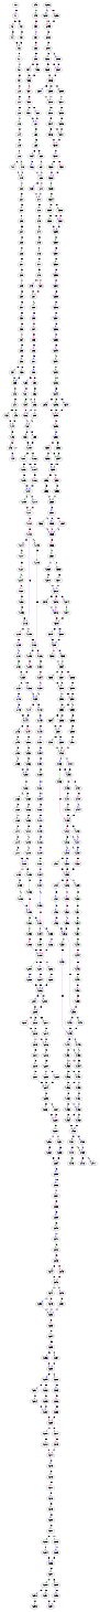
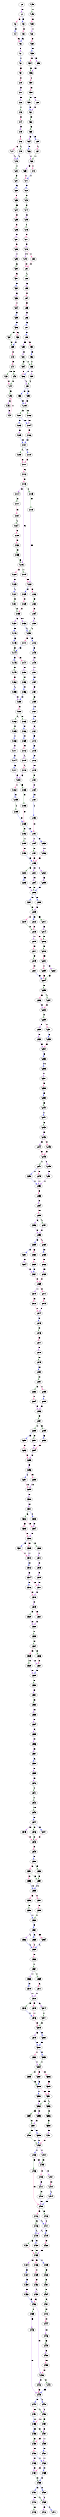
  strict digraph {
    edge [color=purple]
    S0
    S1
    S2
    S3
    S4
    S5
    S6
    S7
    S8
    S9
    S10
    S11
    S12
    S13
    S14
    S15
    S16
    S17
    S18
    S19
    S20
    S21
    S22
    S23
    S24
    S25
    S26
    S27
    S28
    S29
    S30
    S31
    S32
    S33
    S34
    S35
    S36
    S37
    S38
    S39
    S40
    S41
    S42
    S43
    S44
    S45
    S46
    S47
    S48
    S49
    S50
    S51
    S52
    S53
    S54
    S55
    S56
    S57
    S58
    S59
    S60
    S61
    S62
    S63
    S64
    S65
    S66
    S67
    S68
    S69
    S70
    S71
    S72
    S73
    S74
    S75
    S76
    S77
    S78
    S79
    S80
    S81
    S82
    S83
    S84
    S85
    S86
    S87
    S88
    S89
    S90
    S91
    S92
    S93
    S94
    S95
    S96
    S97
    S98
    S99
    S100
    S101
    S102
    S103
    S104
    S105
    S106
    S107
    S108
    S110
    S111
    S112
    S113
    S114
    S115
    S116
    S117
    S118
    S119
    S120
    S121
    S122
    S123
    S124
    S125
    S126
    S127
    S128
    S129
    S130
    S131
    S132
    S133
    S134
    S135
    S136
    S137
    S138
    S139
    S140
    S141
    S142
    S143
    S144
    S145
    S146
    S147
    S148
    S149
    S150
    S151
    S152
    S153
    S154
    S155
    S156
    S157
    S158
    S159
    S160
    S161
    S162
    S163
    S164
    S165
    S166
    S167
    S168
    S169
    S170
    S171
    S172
    S173
    S174
    S175
    S176
    S177
    S178
    S179
    S180
    S181
    S182
    S183
    S184
    S185
    S186
    S187
    S188
    S189
    S190
    S191
    S192
    S193
    S194
    S195
    S196
    S197
    S198
    S199
    S200
    S201
    S202
    S203
    S204
    S205
    S206
    S207
    S208
    S209
    S210
    S211
    S212
    S213
    S214
    S215
    S216
    S217
    S218
    S219
    S220
    S221
    S222
    S223
    S224
    S225
    S226
    S227
    S228
    S229
    S230
    S231
    S232
    S233
    S234
    S235
    S236
    S237
    S238
    S239
    S240
    S241
    S242
    S243
    S244
    S245
    S246
    S247
    S248
    S249
    S250
    S251
    S252
    S253
    S254
    S255
    S256
    S257
    S258
    S259
    S260
    S261
    S262
    S263
    S264
    S265
    S266
    S267
    S268
    S269
    S270
    S271
    S272
    S273
    S274
    S275
    S276
    S277
    S278
    S279
    S280
    S281
    S282
    S283
    S284
    S285
    S286
    S287
    S288
    S289
    S290
    S291
    S292
    S293
    S294
+   S295
    S296
    S297
    S298
    S299
    S300
    S301
    S302
    S303
    S304
    S305
    S306
    S307
    S308
    S309
    S310
    S311
    S312
    S313
    S314
    S315
    S316
    S317
    S318
    S319
    S320
    S321
    S322
    S323
    S324
    S325
    S326
    S327
    S328
    S329
    S330
    S331
    S332
    S333
    S334
    S335
    S336
    S337
    S338
    S339
    S340
    S341
    S342
    S343
    S344
    S345
    S346
    S347
    S348
    S349
    S350
    S351
    S352
    S353
    S354
    S355
    S356
    S357
    S358
    S359
    S360
    S361
    S362
    S363
    S364
    S365
    S366
    S367
    S368
    S369
    S370
    S371
    S372
    S373
    S374
    S375
    S376
    S377
    S378
    S379
    S380
    S381
    S382
    S383
    S384
    S385
    S386
    S387
    S388
    S389
    S390
    S391
    S392
    S393
    S394
    S395
    S396
    S397
    S398
    S399
    S400
    S401
    S402
    S403
    S404
    S405
    S406
    S407
    S408
    S409
    S410
    S411
    S412
    S413
    S414
    S415
    S416
    S417
    S418
    S419
    S420
    S421
    S422
    S423
    S424
    S425
    S426
    S427
    S428
    S429
    S430
    S431
    S432
    S433
    S434
    S435
    S436
    S437
    S438
    S439
    S440
    S441
    S442
    S443
    S444
    S445
    S446
    S447
    S448
    S449
    S450
    S451
    S452
    S453
    S454
    S455
    S456
    S457
    S458
    S459
    S460
    S461
    S462
    S463
    S464
    S465
    S466
    S467
    S468
    S469
    S470
    S471
    S472
    S473
    S0 -> S1 [label=A]
    S1 -> S2 [color=deeppink label=Q]
    S1 -> S3 [color=blue label=E]
    S2 -> S4 [color=blue label=Q]
    S3 -> S5 [color=deeppink label=K]
    S4 -> S6 [color=deeppink label=G]
    S5 -> S6 [color=blue label=G]
    S6 -> S7 [label=I]
    S7 -> S8 [color=blue label=V]
    S8 -> S9 [color=deeppink label=F]
    S9 -> S10 [color=deeppink label=L]
    S10 -> S11 [label=D]
    S11 -> S12 [label=E]
    S12 -> S13 [color=darkgreen label=V]
    S13 -> S14 [color=deeppink label=D]
    S14 -> S15 [label=K]
    S15 -> S16 [color=deeppink label=I]
    S16 -> S17 [color=deeppink label=G]
    S16 -> S18 [color=darkgreen label=S]
    S17 -> S19 [label=S]
    S18 -> S19 [color=blue label=S]
    S19 -> S20 [color=darkgreen label=V]
    S20 -> S21 [color=darkgreen label=P]
    S21 -> S22 [color=blue label=G]
    S22 -> S23 [color=deeppink label=I]
    S23 -> S24 [color=darkgreen label=H]
    S24 -> S25 [color=deeppink label=Q]
    S25 -> S26 [color=deeppink label=L]
    S26 -> S27 [label=R]
    S27 -> S28 [color=deeppink label=D]
    S28 -> S29 [label=V]
    S29 -> S30 [color=darkgreen label=G]
    S30 -> S31 [color=deeppink label=G]
    S31 -> S32 [color=blue label=E]
    S32 -> S33 [label=G]
    S33 -> S34 [color=deeppink label=V]
    S34 -> S35 [color=blue label=Q]
    S35 -> S36 [color=blue label=Q]
    S36 -> S37 [color=darkgreen label=A]
    S36 -> S38 [color=deeppink label=G]
    S37 -> S39 [color=darkgreen label=L]
    S38 -> S39 [color=blue label=L]
    S39 -> S40 [color=deeppink label=L]
    S40 -> S41 [color=deeppink label=K]
    S41 -> S42 [color=darkgreen label=M]
    S41 -> S43 [color=darkgreen label=L]
    S42 -> S44 [color=deeppink label=L]
    S43 -> S44 [color=darkgreen label=L]
    S44 -> S45 [color=darkgreen label=E]
    S45 -> S46 [label=G]
    S46 -> S47 [label=T]
    S47 -> S45 [color=deeppink label=V]
    S48 -> S49 [color=darkgreen label=V]
    S49 -> S50 [color=deeppink label=N]
    S50 -> S51 [label=V]
    S51 -> S52 [color=deeppink label=P]
    S52 -> S53 [color=blue label=E]
    S53 -> S54 [color=deeppink label=K]
    S53 -> S55 [label=R]
    S54 -> S56 [color=darkgreen label=N]
    S55 -> S56 [label=N]
    S56 -> S57 [color=deeppink label=S]
    S57 -> S58 [color=deeppink label=R]
    S58 -> S59 [color=darkgreen label=R]
    S58 -> S60 [label=K]
    S59 -> S61 [color=blue label=L]
    S60 -> S61 [label=L]
    S61 -> S62 [color=darkgreen label=R]
    S62 -> S63 [color=darkgreen label=G]
    S63 -> S64 [label=E]
    S63 -> S65 [color=blue label=D]
    S64 -> S66 [color=blue label=T]
    S65 -> S67 [color=deeppink label=S]
    S66 -> S68 [label=V]
    S67 -> S68 [color=darkgreen label=V]
    S68 -> S69 [label=Q]
    S68 -> S70 [color=deeppink label=V]
    S69 -> S71 [color=deeppink label=V]
    S70 -> S71 [color=blue label=V]
    S71 -> S72 [color=blue label=D]
    S72 -> S73 [color=darkgreen label=T]
    S73 -> S74 [color=darkgreen label=T]
    S74 -> S75 [label=N]
    S75 -> S76 [color=darkgreen label=I]
    S76 -> S77 [color=deeppink label=L]
    S77 -> S78 [label=F]
    S78 -> S79 [label=M]
    S78 -> S80 [color=deeppink label=V]
    S79 -> S81 [color=deeppink label=A]
    S80 -> S81 [color=deeppink label=A]
    S81 -> S82 [color=darkgreen label=S]
    S82 -> S83 [label=G]
    S83 -> S84 [color=deeppink label=A]
    S84 -> S85 [color=deeppink label=F]
    S85 -> S86 [label=N]
    S86 -> S87 [color=blue label=G]
    S87 -> S88 [color=blue label=L]
    S88 -> S89 [label=E]
    S88 -> S90 [color=deeppink label=D]
    S89 -> S91 [label=K]
    S90 -> S92 [color=blue label=R]
    S91 -> S93 [color=darkgreen label=I]
    S91 -> S94 [color=darkgreen label=F]
    S92 -> S93 [color=darkgreen label=I]
    S93 -> S95 [label=V]
    S93 -> S96 [color=blue label=I]
    S94 -> S96 [color=deeppink label=I]
    S95 -> S97 [color=darkgreen label=S]
    S96 -> S97 [label=S]
    S97 -> S98 [color=blue label=L]
    S97 -> S99 [color=blue label=R]
    S98 -> S100 [color=blue label=R]
    S99 -> S100 [label=R]
    S100 -> S101 [color=darkgreen label=K]
    S100 -> S102 [color=darkgreen label=M]
    S101 -> S103 [color=blue label=D]
    S101 -> S104 [color=blue label=N]
    S102 -> S104 [label=N]
    S103 -> S105 [label=Q]
    S104 -> S106 [color=deeppink label=E]
    S105 -> S107 [color=blue label=K]
    S106 -> S107 [color=blue label=K]
    S107 -> S108 [color=darkgreen label=S]
    S107 -> S110 [color=blue label=Y]
    S108 -> S111 [color=deeppink label=L]
    S110 -> S111 [color=deeppink label=L]
    S111 -> S112 [color=deeppink label=G]
    S112 -> S113 [color=deeppink label=F]
    S113 -> S114 [label=N]
    S113 -> S115 [color=darkgreen label=S]
    S113 -> S116 [label=G]
    S114 -> S117 [color=darkgreen label=L]
    S115 -> S118 [color=darkgreen label=Q]
    S116 -> S119 [color=darkgreen label=V]
    S116 -> S120 [color=deeppink label=T]
    S117 -> S121 [color=deeppink label=R]
    S118 -> S122 [label=H]
    S119 -> S122 [color=deeppink label=H]
    S120 -> S123 [label=P]
    S121 -> S124 [color=darkgreen label=S]
    S122 -> S125 [color=blue label=A]
    S122 -> S126 [color=deeppink label=T]
    S123 -> S127 [color=blue label=S]
    S124 -> S128 [color=deeppink label=G]
    S125 -> S129 [color=deeppink label=T]
    S126 -> S130 [color=darkgreen label=Q]
    S127 -> S131 [color=darkgreen label=N]
    S128 -> S132 [color=deeppink label=D]
    S129 -> S133 [color=deeppink label=L]
    S130 -> S134 [color=deeppink label=T]
    S131 -> S133 [color=darkgreen label=L]
    S132 -> S135 [color=darkgreen label=D]
    S133 -> S136 [label=M]
    S133 -> S137 [label=G]
    S134 -> S138 [label=S]
    S135 -> S116 [color=darkgreen label=G]
    S136 -> S139 [color=blue label=S]
    S137 -> S140 [color=blue label=K]
    S138 -> S139 [color=darkgreen label=S]
    S139 -> S141 [color=deeppink label=P]
    S139 -> S142 [color=blue label=R]
    S140 -> S143 [color=blue label=G]
    S141 -> S144 [color=blue label=R]
    S142 -> S145 [color=blue label=P]
    S143 -> S144 [color=darkgreen label=R]
    S144 -> S146 [color=blue label=P]
    S144 -> S147 [color=deeppink label=R]
    S145 -> S148 [label=K]
    S146 -> S149 [color=darkgreen label=P]
    S147 -> S150 [label=A]
    S148 -> S151 [label=V]
    S149 -> S152 [color=deeppink label=P]
    S150 -> S153 [color=darkgreen label=A]
    S151 -> S154 [color=blue label=K]
    S152 -> S155 [color=blue label=S]
    S153 -> S156 [color=blue label=A]
    S154 -> S157 [label=Q]
    S155 -> S158 [label=A]
    S156 -> S158 [color=blue label=A]
    S157 -> S159 [color=darkgreen label=Q]
    S158 -> S160 [color=deeppink label=A]
    S159 -> S161 [color=blue label=M]
    S160 -> S162 [color=darkgreen label=S]
    S160 -> S163 [color=darkgreen label=D]
    S161 -> S164 [color=blue label=M]
    S162 -> S165 [color=darkgreen label=A]
    S163 -> S166 [color=blue label=L]
    S164 -> S167 [label=G]
    S165 -> S168 [color=blue label=V]
    S166 -> S169 [color=blue label=A]
    S167 -> S170 [color=blue label=F]
    S168 -> S171 [label=L]
    S169 -> S172 [color=deeppink label=N]
    S170 -> S173 [color=blue label=E]
    S171 -> S174 [color=blue label=L]
    S172 -> S175 [label=S]
    S173 -> S176 [color=blue label=Q]
    S174 -> S177 [color=blue label=G]
    S175 -> S178 [color=deeppink label=S]
    S176 -> S179 [label=N]
    S177 -> S180 [label=G]
    S178 -> S180 [label=G]
    S179 -> S181 [color=darkgreen label=P]
    S180 -> S182 [color=deeppink label=V]
    S180 -> S183 [color=darkgreen label=E]
    S181 -> S184 [label=L]
    S182 -> S185 [color=blue label=A]
    S183 -> S186 [color=darkgreen label=T]
    S184 -> S187 [color=blue label=K]
    S185 -> S188 [color=darkgreen label=S]
    S186 -> S189 [color=deeppink label=D]
    S187 -> S190 [color=blue label=S]
    S188 -> S189 [color=blue label=D]
    S189 -> S191 [color=blue label=A]
    S189 -> S192 [color=darkgreen label=T]
    S190 -> S191 [color=deeppink label=A]
    S191 -> S193 [color=blue label=L]
    S191 -> S194 [label=I]
    S192 -> S195 [color=darkgreen label=V]
    S193 -> S196 [label=W]
    S194 -> S197 [color=darkgreen label=E]
    S195 -> S198 [color=deeppink label=A]
    S196 -> S199 [color=deeppink label=E]
    S197 -> S199 [color=deeppink label=E]
    S198 -> S199 [color=blue label=E]
    S199 -> S200 [color=darkgreen label=Q]
    S199 -> S201 [label=N]
    S199 -> S202 [label=I]
    S200 -> S203 [color=blue label=H]
    S201 -> S204 [label=K]
    S202 -> S205 [label=E]
    S203 -> S206 [label=E]
    S204 -> S206 [color=darkgreen label=E]
    S205 -> S206 [color=blue label=E]
    S206 -> S207 [color=blue label=R]
    S206 -> S208 [color=blue label=K]
    S207 -> S209 [color=darkgreen label=D]
    S208 -> S209 [label=D]
    S209 -> S210 [color=deeppink label=L]
    S209 -> S211 [color=darkgreen label=E]
    S209 -> S212 [color=blue label=R]
    S210 -> S213 [color=darkgreen label=L]
    S211 -> S214 [label=F]
    S212 -> S213 [color=deeppink label=L]
    S213 -> S215 [label=V]
    S213 -> S216 [color=deeppink label=L]
    S214 -> S216 [color=darkgreen label=L]
    S215 -> S217 [color=deeppink label=R]
    S216 -> S218 [color=darkgreen label=K]
    S217 -> S219 [color=darkgreen label=Q]
    S218 -> S220 [color=deeppink label=H]
    S219 -> S221 [color=deeppink label=A]
    S220 -> S222 [label=T]
    S220 -> S223 [color=deeppink label=V]
    S221 -> S224 [color=blue label=E]
    S222 -> S224 [color=darkgreen label=E]
    S223 -> S224 [color=deeppink label=E]
    S224 -> S225 [color=darkgreen label=A]
    S225 -> S226 [color=deeppink label=R]
    S225 -> S227 [color=darkgreen label=S]
    S226 -> S228 [label=D]
    S227 -> S228 [color=deeppink label=D]
    S228 -> S229 [color=darkgreen label=L]
    S229 -> S230 [label=I]
    S229 -> S231 [color=deeppink label=V]
    S230 -> S232 [label=E]
    S231 -> S233 [color=blue label=G]
    S232 -> S234 [label=F]
    S233 -> S234 [color=deeppink label=F]
    S234 -> S235 [color=blue label=G]
    S235 -> S236 [color=blue label=M]
    S236 -> S237 [label=I]
    S237 -> S238 [color=deeppink label=P]
    S238 -> S239 [color=blue label=E]
    S239 -> S240 [color=darkgreen label=F]
    S240 -> S241 [color=blue label=V]
    S241 -> S242 [color=darkgreen label=G]
    S242 -> S243 [label=R]
    S243 -> S244 [label=F]
    S243 -> S245 [color=deeppink label=L]
    S244 -> S246 [color=deeppink label=P]
    S245 -> S246 [color=deeppink label=P]
    S246 -> S247 [color=darkgreen label=V]
    S246 -> S248 [label=I]
    S247 -> S249 [color=deeppink label=L]
    S247 -> S250 [color=blue label=V]
    S248 -> S251 [label=T]
    S249 -> S252 [label=V]
    S250 -> S252 [color=blue label=V]
    S251 -> S252 [label=V]
    S252 -> S253 [color=deeppink label=P]
    S253 -> S254 [label=L]
    S254 -> S255 [color=deeppink label=H]
    S255 -> S256 [label=G]
    S255 -> S257 [color=darkgreen label=S]
    S256 -> S258 [label=L]
    S257 -> S258 [label=L]
    S258 -> S259 [color=blue label=D]
    S258 -> S260 [color=deeppink label=S]
    S259 -> S261 [color=blue label=T]
    S259 -> S262 [color=deeppink label=E]
    S260 -> S263 [color=blue label=N]
    S261 -> S264 [label=A]
    S262 -> S265 [color=deeppink label=D]
    S263 -> S266 [color=deeppink label=E]
    S264 -> S267 [label=T]
    S265 -> S267 [color=blue label=T]
    S266 -> S268 [label=H]
    S267 -> S269 [color=deeppink label=L]
    S268 -> S269 [color=deeppink label=L]
    S269 -> S270 [label=V]
    S269 -> S271 [color=deeppink label=T]
    S270 -> S272 [color=deeppink label=R]
    S271 -> S273 [color=deeppink label=K]
    S272 -> S274 [color=deeppink label=I]
    S273 -> S274 [label=I]
    S274 -> S275 [color=blue label=L]
    S275 -> S276 [color=darkgreen label=T]
    S276 -> S277 [color=deeppink label=E]
    S277 -> S278 [label=P]
    S278 -> S279 [color=darkgreen label=R]
    S279 -> S280 [color=blue label=N]
    S280 -> S281 [color=darkgreen label=A]
    S281 -> S282 [color=darkgreen label=L]
    S281 -> S283 [color=deeppink label=V]
    S282 -> S284 [color=deeppink label=I]
    S283 -> S285 [color=blue label=V]
    S284 -> S286 [label=P]
    S285 -> S286 [label=P]
    S286 -> S287 [color=darkgreen label=Q]
    S287 -> S288 [color=darkgreen label=Y]
    S287 -> S289 [color=darkgreen label=F]
    S288 -> S290 [color=blue label=R]
    S288 -> S291 [color=darkgreen label=Q]
    S289 -> S292 [color=blue label=E]
    S290 -> S293 [color=deeppink label=T]
    S291 -> S294 [label=A]
    S292 -> S294 [color=deeppink label=A]
+   S293 -> S295 [color=deeppink label=L]
+   S294 -> S295 [label=L]
+   S295 -> S296 [label=F]
    S296 -> S297 [color=blue label=S]
    S296 -> S298 [color=deeppink label=N]
    S297 -> S299 [color=deeppink label=M]
    S298 -> S299 [label=M]
    S299 -> S300 [label=D]
    S300 -> S301 [label=K]
    S301 -> S302 [color=darkgreen label=C]
    S301 -> S303 [color=blue label=S]
    S302 -> S304 [color=deeppink label=D]
    S302 -> S305 [color=deeppink label=E]
    S303 -> S304 [label=D]
    S304 -> S306 [label=L]
    S305 -> S306 [color=deeppink label=L]
    S306 -> S307 [color=blue label=F]
    S306 -> S308 [color=darkgreen label=A]
    S306 -> S309 [color=deeppink label=N]
    S307 -> S310 [color=deeppink label=V]
    S308 -> S311 [label=I]
    S309 -> S310 [label=V]
    S310 -> S312 [color=blue label=N]
    S311 -> S313 [label=T]
    S312 -> S314 [label=E]
    S313 -> S315 [label=P]
    S314 -> S316 [color=blue label=E]
    S314 -> S317 [color=deeppink label=A]
    S315 -> S317 [label=A]
    S316 -> S318 [color=deeppink label=A]
    S317 -> S318 [label=A]
    S318 -> S319 [label=L]
    S319 -> S320 [color=darkgreen label=T]
    S319 -> S321 [color=deeppink label=R]
    S320 -> S322 [label=A]
    S321 -> S322 [label=A]
    S322 -> S323 [color=darkgreen label=I]
    S323 -> S324 [color=darkgreen label=A]
    S324 -> S325 [color=deeppink label=R]
    S324 -> S326 [color=darkgreen label=D]
    S325 -> S327 [label=L]
    S325 -> S328 [color=darkgreen label=M]
    S326 -> S327 [color=deeppink label=L]
    S327 -> S329 [color=blue label=A]
    S328 -> S329 [label=A]
    S329 -> S330 [color=darkgreen label=L]
    S330 -> S331 [label=E]
    S331 -> S332 [color=darkgreen label=R]
    S332 -> S333 [label=K]
    S333 -> S334 [label=T]
    S334 -> S335 [label=G]
    S335 -> S336 [label=A]
    S336 -> S337 [label=R]
    S337 -> S338 [color=blue label=G]
    S338 -> S339 [label=L]
    S339 -> S340 [label=R]
    S340 -> S341 [color=darkgreen label=S]
    S341 -> S342 [color=darkgreen label=I]
    S342 -> S343 [color=darkgreen label=M]
    S343 -> S344 [color=blue label=E]
    S344 -> S345 [label=N]
    S344 -> S346 [color=darkgreen label=Q]
    S344 -> S347 [color=blue label=K]
    S345 -> S348 [color=deeppink label=L]
    S346 -> S348 [color=darkgreen label=L]
    S347 -> S348 [color=deeppink label=L]
    S348 -> S349 [color=deeppink label=L]
    S349 -> S350 [color=blue label=L]
    S350 -> S351 [color=deeppink label=D]
    S350 -> S352 [color=darkgreen label=E]
    S351 -> S353 [color=deeppink label=A]
    S351 -> S354 [color=darkgreen label=P]
    S352 -> S354 [color=darkgreen label=P]
    S353 -> S355 [color=blue label=M]
    S354 -> S355 [color=blue label=M]
    S355 -> S356 [color=deeppink label=F]
    S355 -> S357 [color=deeppink label=Y]
    S356 -> S358 [color=darkgreen label=E]
    S357 -> S359 [color=deeppink label=D]
    S358 -> S360 [color=blue label=V]
    S359 -> S360 [color=darkgreen label=V]
    S360 -> S361 [color=blue label=P]
    S361 -> S362 [label=S]
    S361 -> S363 [color=blue label=G]
    S361 -> S364 [color=deeppink label=H]
    S362 -> S365 [color=blue label=S]
    S363 -> S365 [color=deeppink label=S]
    S364 -> S365 [color=blue label=S]
    S365 -> S366 [color=deeppink label=D]
    S366 -> S367 [color=darkgreen label=I]
    S367 -> S368 [label=V]
    S367 -> S369 [color=darkgreen label=I]
    S368 -> S370 [color=blue label=A]
    S369 -> S371 [color=deeppink label=G]
    S370 -> S372 [label=V]
    S371 -> S372 [label=V]
    S372 -> S373 [color=darkgreen label=R]
    S372 -> S374 [label=C]
    S372 -> S375 [color=deeppink label=E]
    S373 -> S376 [color=blue label=V]
    S374 -> S377 [color=darkgreen label=I]
    S375 -> S376 [color=deeppink label=V]
    S376 -> S378 [color=deeppink label=D]
    S377 -> S378 [color=darkgreen label=D]
    S378 -> S379 [label=E]
    S378 -> S380 [color=blue label=K]
    S379 -> S381 [color=blue label=D]
    S380 -> S381 [color=blue label=D]
    S381 -> S382 [color=deeppink label=V]
    S381 -> S383 [color=blue label=A]
    S382 -> S384 [label=V]
    S383 -> S384 [color=darkgreen label=V]
    S384 -> S385 [color=darkgreen label=L]
    S384 -> S386 [color=deeppink label=K]
    S384 -> S387 [color=deeppink label=Q]
    S385 -> S388 [color=darkgreen label=G]
    S386 -> S389 [color=deeppink label=E]
    S387 -> S388 [color=blue label=G]
    S388 -> S390 [color=blue label=V]
    S388 -> S391 [color=deeppink label=K]
    S389 -> S391 [color=deeppink label=K]
    S390 -> S392 [label=K]
    S391 -> S392 [color=darkgreen label=K]
    S391 -> S393 [color=darkgreen label=S]
    S392 -> S394 [color=darkgreen label=E]
    S392 -> S395 [label=K]
    S393 -> S396 [color=darkgreen label=Q]
    S394 -> S397 [color=darkgreen label=A]
    S395 -> S397 [label=A]
    S396 -> S398 [color=darkgreen label=P]
    S397 -> S399 [color=blue label=A]
    S397 -> S400 [color=darkgreen label=H]
    S398 -> S401 [label=R]
    S399 -> S402 [color=blue label=Y]
    S400 -> S402 [color=darkgreen label=Y]
    S401 -> S402 [color=deeppink label=Y]
    S402 -> S403 [color=blue label=I]
    S402 -> S404 [label=V]
    S403 -> S405 [label=R]
    S403 -> S406 [color=darkgreen label=F]
    S404 -> S405 [color=darkgreen label=R]
    S405 -> S407 [label=T]
    S405 -> S408 [color=deeppink label=A]
    S406 -> S409 [color=deeppink label=K]
    S407 -> S410 [color=deeppink label=N]
    S408 -> S411 [label=P]
    S409 -> S412 [color=deeppink label=E]
    S409 -> S413 [color=darkgreen label=P]
    S410 -> S414 [color=blue label=S]
    S411 -> S415 [color=darkgreen label=A]
    S412 -> S416 [color=darkgreen label=G]
    S412 -> S417 [color=blue label=S]
    S413 -> S417 [label=S]
    S414 -> S409 [color=blue label=K]
    S415 -> S409 [label=K]
    S416 -> S418 [color=blue label=S]
    S417 -> S418 [label=S]
    S417 -> S419 [color=blue label=D]
    S418 -> S420 [color=blue label=A]
    S418 -> S421 [color=darkgreen label=E]
    S419 -> S422 [color=deeppink label=D]
    S420 -> S423 [color=darkgreen label=E]
    S421 -> S423 [color=deeppink label=E]
    S422 -> S423 [label=E]
    S423 -> S424 [label=K]
    S423 -> S425 [color=blue label=V]
    S423 -> S426 [color=deeppink label=E]
    S424 -> S427 [color=blue label=F]
    S425 -> S428 [color=darkgreen label=Q]
    S426 -> S429 [color=deeppink label=Y]
    S427 -> S430 [color=blue label=Q]
    S428 -> S431 [color=darkgreen label=P]
    S429 -> S432 [color=deeppink label=D]
    S430 -> S433 [label=R]
    S431 -> S434 [color=darkgreen label=P]
    S432 -> S435 [label=S]
    S433 -> S436 [color=blue label=G]
    S434 -> S437 [color=darkgreen label=G]
    S435 -> S436 [color=deeppink label=G]
    S436 -> S438 [label=A]
    S436 -> S439 [color=darkgreen label=I]
    S437 -> S440 [color=darkgreen label=A]
    S438 -> S441 [color=darkgreen label=L]
    S438 -> S442 [label=A]
    S439 -> S443 [label=E]
    S440 -> S444 [color=deeppink label=A]
    S441 -> S445 [color=blue label=E]
    S442 -> S445 [color=deeppink label=E]
    S443 -> S445 [label=E]
    S444 -> S446 [label=K]
    S445 -> S447 [color=blue label=E]
    S445 -> S448 [color=blue label=S]
    S446 -> S449 [color=darkgreen label=E]
    S447 -> S450 [color=darkgreen label=S]
    S447 -> S451 [color=deeppink label=N]
    S448 -> S450 [label=S]
    S449 -> S452 [label=P]
    S450 -> S453 [color=deeppink label=W]
    S450 -> S454 [color=darkgreen label=E]
    S451 -> S453 [color=blue label=W]
    S452 -> S455 [color=deeppink label=H]
    S453 -> S456 [color=blue label=H]
    S453 -> S457 [color=darkgreen label=P]
    S454 -> S457 [label=P]
    S455 -> S438 [color=deeppink label=A]
    S456 -> S458 [color=darkgreen label=R]
    S457 -> S458 [color=deeppink label=R]
    S457 -> S459 [label=V]
    S458 -> S460 [color=deeppink label=Q]
    S459 -> S461 [color=blue label=A]
    S460 -> S462 [color=blue label=V]
    S460 -> S463 [label=A]
    S461 -> S462 [label=V]
    S462 -> S464 [color=deeppink label=D]
    S462 -> S465 [color=blue label=A]
    S463 -> S464 [label=D]
    S464 -> S466 [color=darkgreen label=A]
    S465 -> S466 [color=blue label=A]
    S466 -> S467 [color=blue label=A]
    S466 -> S468 [color=blue label=L]
    S467 -> S469 [color=darkgreen label=S]
    S467 -> S470 [label=N]
    S468 -> S469 [label=S]
    S469 -> S471 [color=blue label=S]
    S469 -> S472 [label=E]
    S470 -> S473 [color=darkgreen label=N]
  }
